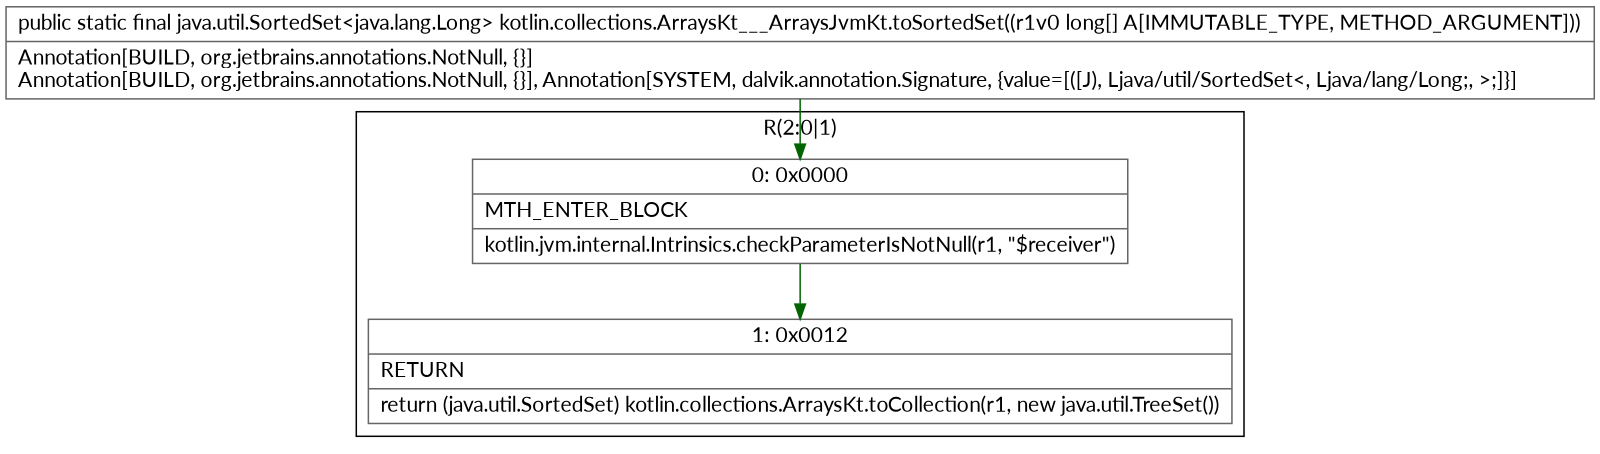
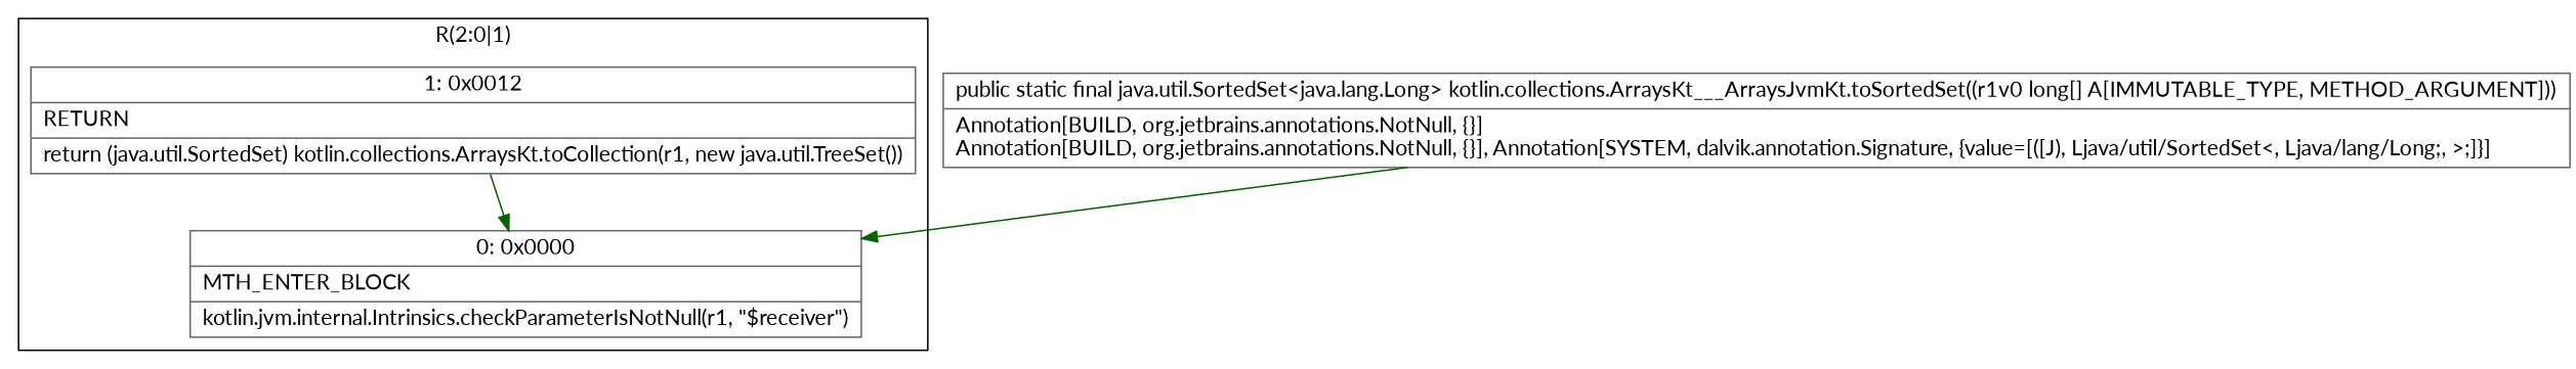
  digraph {
    fontname=Lato
    node [color=gray40 shape=record fontname=Lato]
    edge [color=darkgreen arrowhead=normal fontname=Lato]
    n1 [label="{0\:\ 0x0000|MTH_ENTER_BLOCK\l|kotlin.jvm.internal.Intrinsics.checkParameterIsNotNull(r1, \"$receiver\")\l}"]
    n2 [label="{1\:\ 0x0012|RETURN\l|return (java.util.SortedSet) kotlin.collections.ArraysKt.toCollection(r1, new java.util.TreeSet())\l}"]
    n3 [label="{public static final java.util.SortedSet\<java.lang.Long\> kotlin.collections.ArraysKt___ArraysJvmKt.toSortedSet((r1v0 long[] A[IMMUTABLE_TYPE, METHOD_ARGUMENT]))  | Annotation[BUILD, org.jetbrains.annotations.NotNull, \{\}]\lAnnotation[BUILD, org.jetbrains.annotations.NotNull, \{\}], Annotation[SYSTEM, dalvik.annotation.Signature, \{value=[([J), Ljava\/util\/SortedSet\<, Ljava\/lang\/Long;, \>;]\}]\l}"]
    subgraph cluster_1 {
      label="R(2:0|1)"
      n1
      n2
    }
-   n1 -> n2
+   n2 -> n1
    n3 -> n1
  }
